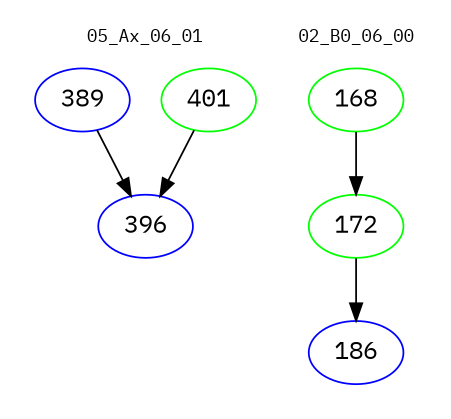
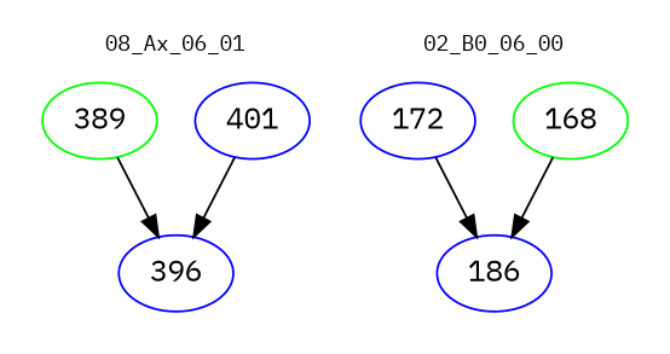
  digraph {
    fontname="IBM Plex Mono"
    node [color=blue fontname="IBM Plex Mono"]
    edge [color=black fontname="IBM Plex Mono"]
-   n1 [color=green label=401]
+   n1 [label=401]
    n2 [label=396]
-   n3 [label=389]
+   n3 [color=green label=389]
    n4 [color=green label=168]
-   n5 [color=green label=172]
+   n5 [label=172]
    n6 [label=186]
    subgraph cluster_1 {
      color=white
      fontsize=10
-     label="05_Ax_06_01"
+     label="08_Ax_06_01"
      n1
      n2
      n3
    }
    subgraph cluster_2 {
      color=white
      fontsize=10
      label="02_B0_06_00"
      n4
      n5
      n6
    }
    n1 -> n2
    n3 -> n2
-   n4 -> n5
+   n4 -> n6
    n5 -> n6
  }
